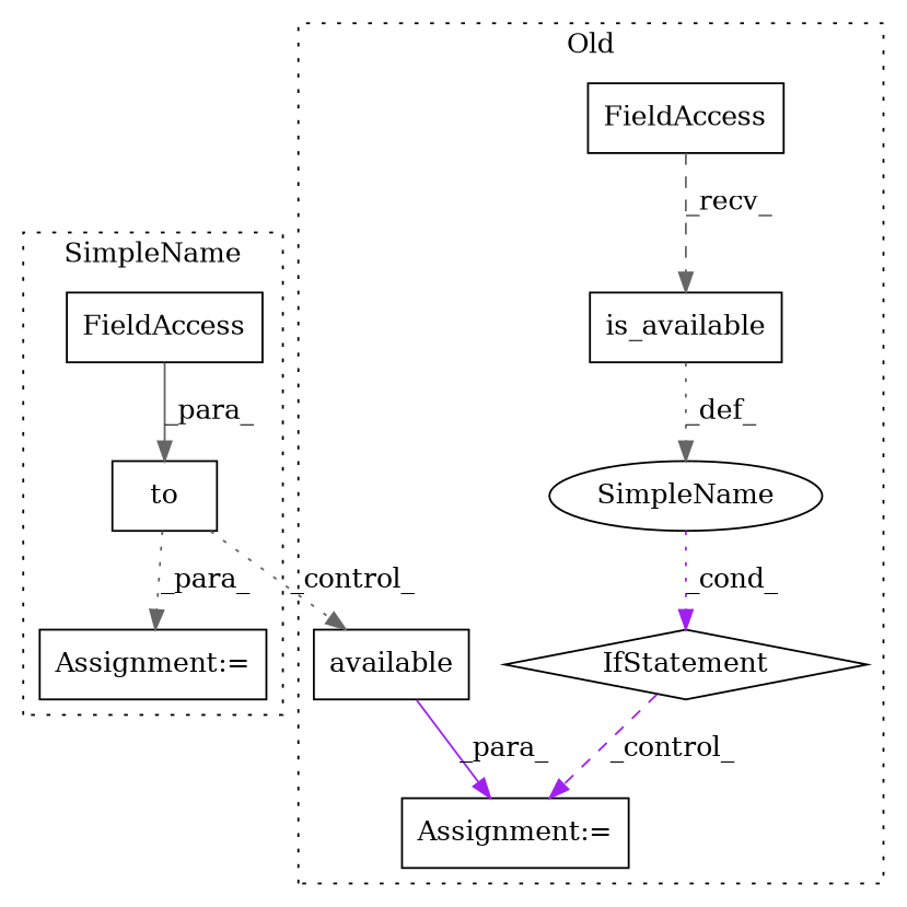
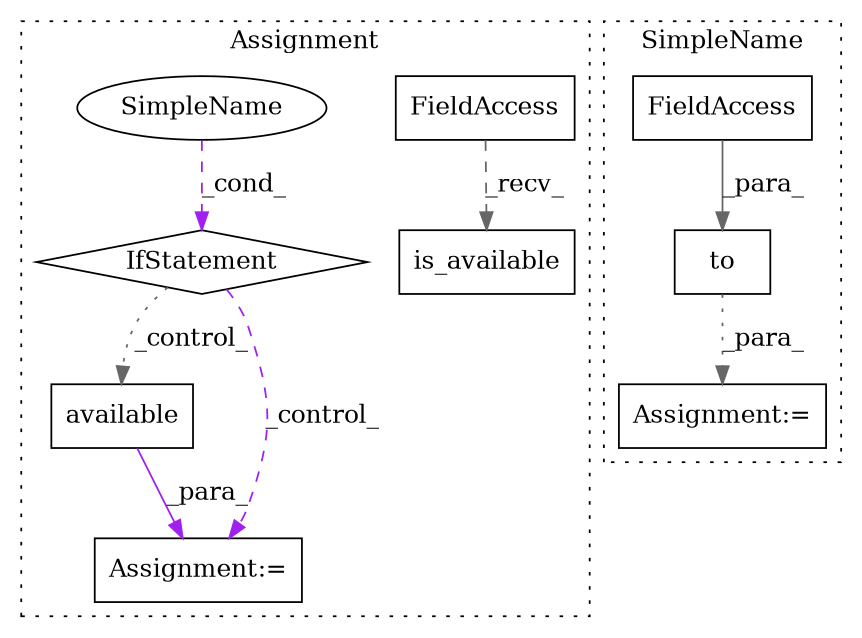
  digraph {
    node [a=32 l=1 shape=box]
    edge [color=gray40 style=dotted]
    n1 [l=14 label=is_available s=2230]
    n2 [a=22 l=10 label=FieldAccess s=2219]
    n3 [a=25 l="4,2" label=IfStatement s="2215,2256" shape=diamond]
    n4 [l=6 label=available s=2274]
    n5 [a=42 label=SimpleName shape=ellipse l=""]
    n6 [a=7 label="Assignment:=" s=2269]
    n7 [l="3,1" label=to s="2152,2166"]
    n8 [a=22 l=11 label=FieldAccess s=2155]
    n9 [a=7 label="Assignment:=" s=2147]
    subgraph cluster_1 {
-     label=Old
+     label=Assignment
      style=dotted
      n1
      n2
      n3
      n4
      n5
      n6
    }
    subgraph cluster_2 {
      label=SimpleName
      style=dotted
      n7
      n8
      n9
    }
-   n1 -> n5 [label=_def_]
    n2 -> n1 [label=_recv_ style=dashed]
-   n7 -> n4 [label=_control_]
+   n3 -> n4 [label=_control_]
    n3 -> n6 [color=purple label=_control_ style=dashed]
    n4 -> n6 [color=purple label=_para_ style=solid]
-   n5 -> n3 [color=purple label=_cond_]
+   n5 -> n3 [color=purple label=_cond_ style=dashed]
    n7 -> n9 [label=_para_]
    n8 -> n7 [label=_para_ style=solid]
  }
